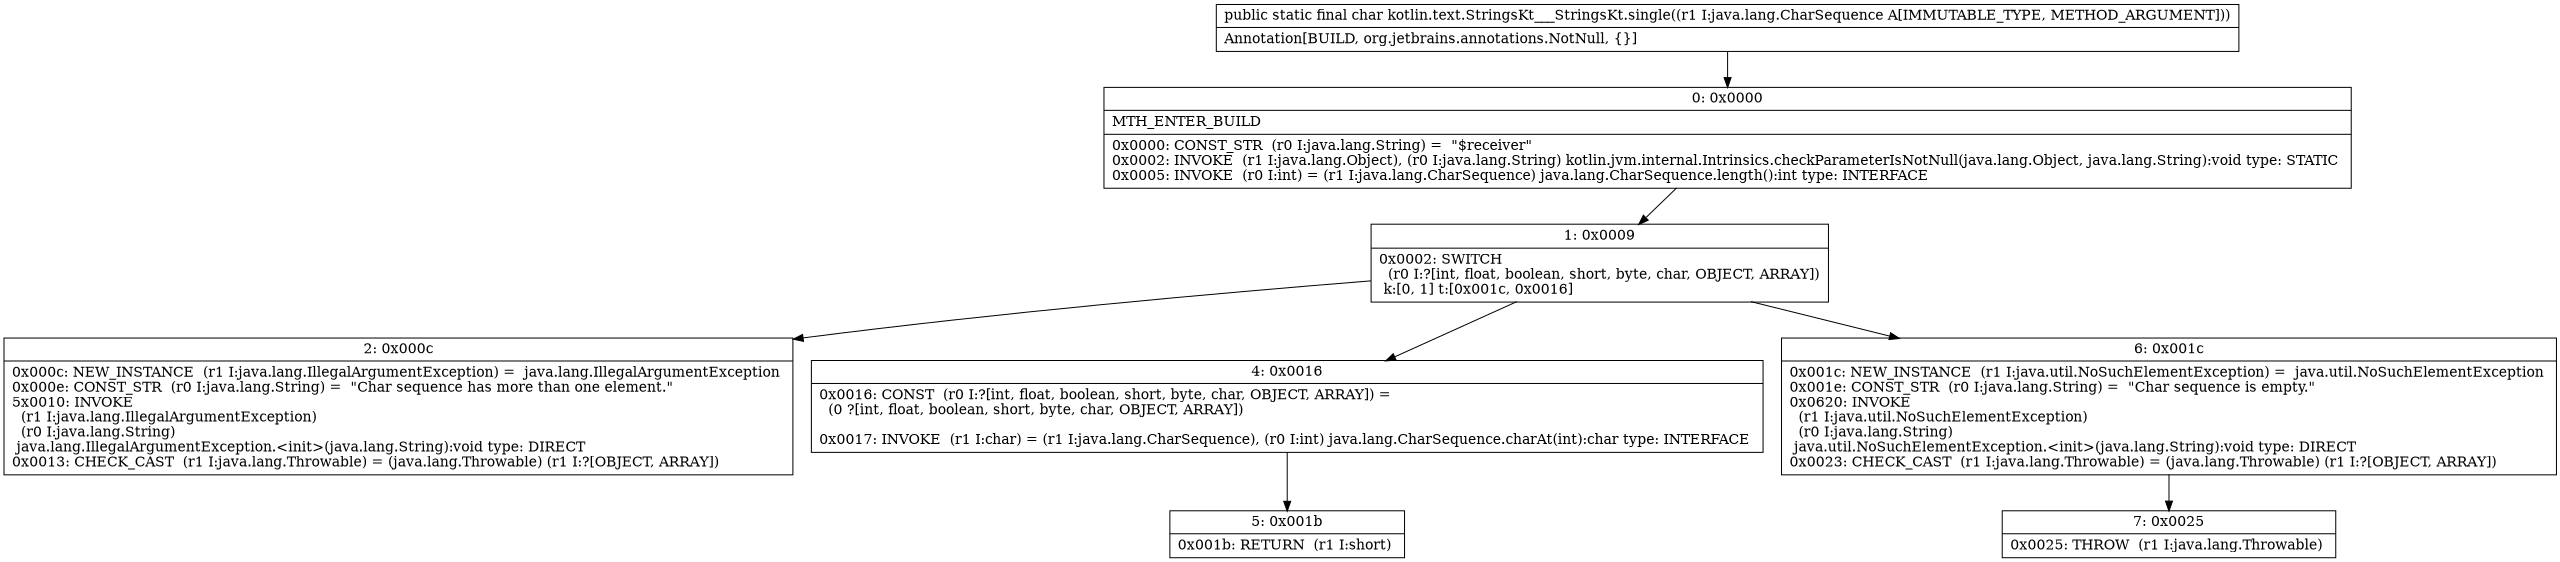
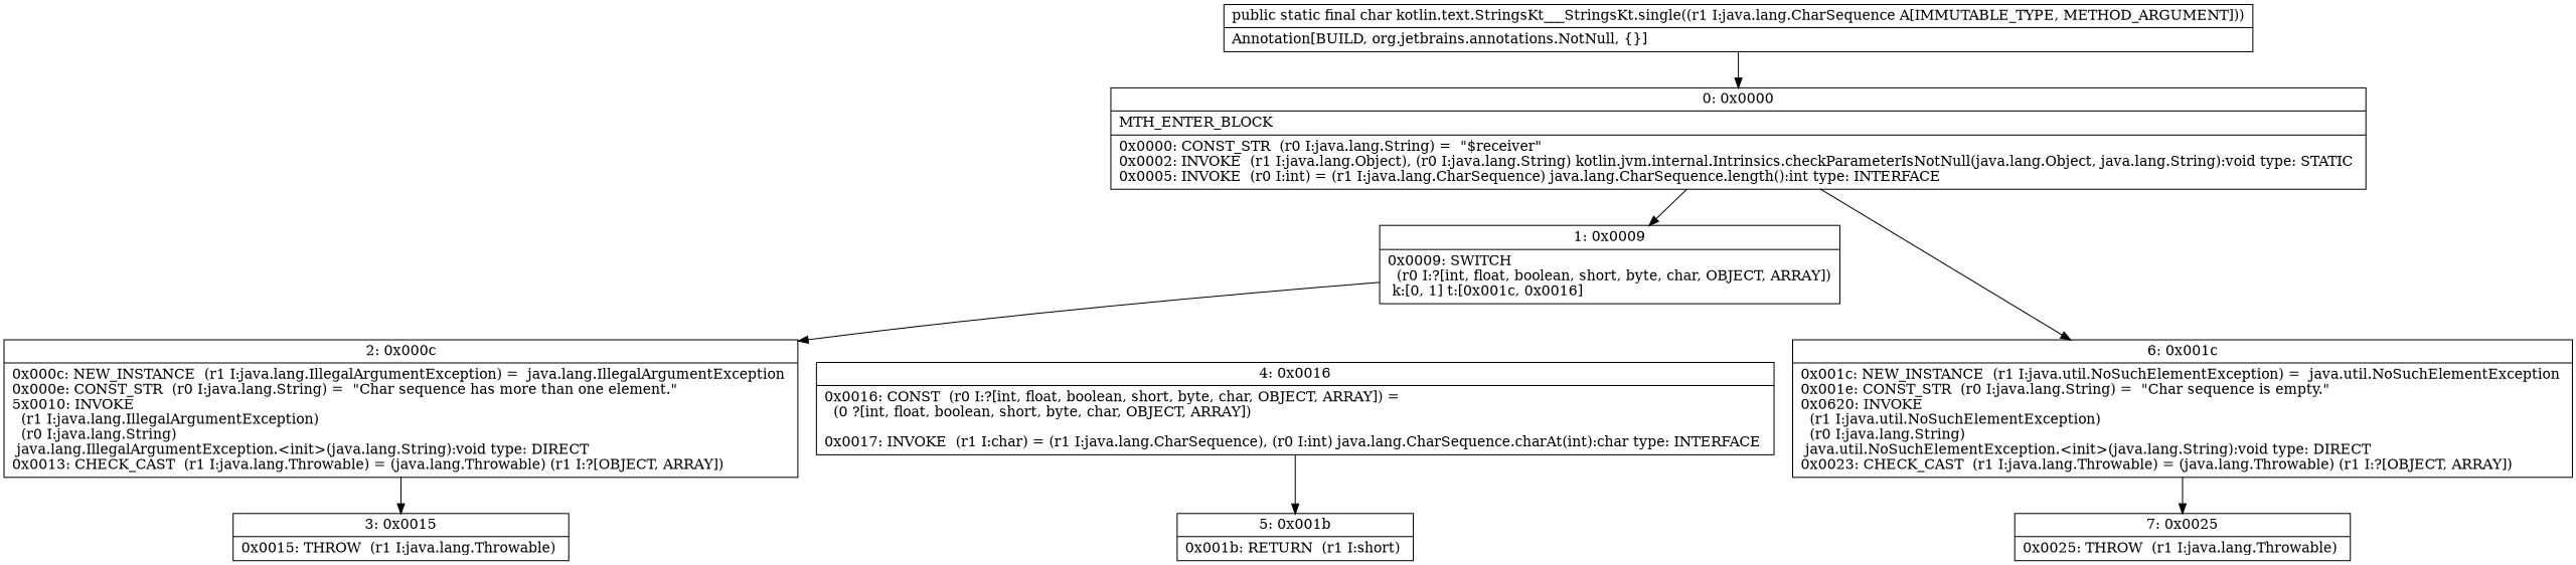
  digraph {
    node [shape=record]
-   n1 [label="{0\:\ 0x0000|MTH_ENTER_BUILD\l|0x0000: CONST_STR  (r0 I:java.lang.String) =  \"$receiver\" \l0x0002: INVOKE  (r1 I:java.lang.Object), (r0 I:java.lang.String) kotlin.jvm.internal.Intrinsics.checkParameterIsNotNull(java.lang.Object, java.lang.String):void type: STATIC \l0x0005: INVOKE  (r0 I:int) = (r1 I:java.lang.CharSequence) java.lang.CharSequence.length():int type: INTERFACE \l}"]
-   n2 [label="{1\:\ 0x0009|0x0002: SWITCH  \l  (r0 I:?[int, float, boolean, short, byte, char, OBJECT, ARRAY])\l k:[0, 1] t:[0x001c, 0x0016] \l}"]
+   n1 [label="{0\:\ 0x0000|MTH_ENTER_BLOCK\l|0x0000: CONST_STR  (r0 I:java.lang.String) =  \"$receiver\" \l0x0002: INVOKE  (r1 I:java.lang.Object), (r0 I:java.lang.String) kotlin.jvm.internal.Intrinsics.checkParameterIsNotNull(java.lang.Object, java.lang.String):void type: STATIC \l0x0005: INVOKE  (r0 I:int) = (r1 I:java.lang.CharSequence) java.lang.CharSequence.length():int type: INTERFACE \l}"]
+   n2 [label="{1\:\ 0x0009|0x0009: SWITCH  \l  (r0 I:?[int, float, boolean, short, byte, char, OBJECT, ARRAY])\l k:[0, 1] t:[0x001c, 0x0016] \l}"]
    n3 [label="{2\:\ 0x000c|0x000c: NEW_INSTANCE  (r1 I:java.lang.IllegalArgumentException) =  java.lang.IllegalArgumentException \l0x000e: CONST_STR  (r0 I:java.lang.String) =  \"Char sequence has more than one element.\" \l5x0010: INVOKE  \l  (r1 I:java.lang.IllegalArgumentException)\l  (r0 I:java.lang.String)\l java.lang.IllegalArgumentException.\<init\>(java.lang.String):void type: DIRECT \l0x0013: CHECK_CAST  (r1 I:java.lang.Throwable) = (java.lang.Throwable) (r1 I:?[OBJECT, ARRAY]) \l}"]
    n4 [label="{4\:\ 0x0016|0x0016: CONST  (r0 I:?[int, float, boolean, short, byte, char, OBJECT, ARRAY]) = \l  (0 ?[int, float, boolean, short, byte, char, OBJECT, ARRAY])\l \l0x0017: INVOKE  (r1 I:char) = (r1 I:java.lang.CharSequence), (r0 I:int) java.lang.CharSequence.charAt(int):char type: INTERFACE \l}"]
    n5 [label="{6\:\ 0x001c|0x001c: NEW_INSTANCE  (r1 I:java.util.NoSuchElementException) =  java.util.NoSuchElementException \l0x001e: CONST_STR  (r0 I:java.lang.String) =  \"Char sequence is empty.\" \l0x0620: INVOKE  \l  (r1 I:java.util.NoSuchElementException)\l  (r0 I:java.lang.String)\l java.util.NoSuchElementException.\<init\>(java.lang.String):void type: DIRECT \l0x0023: CHECK_CAST  (r1 I:java.lang.Throwable) = (java.lang.Throwable) (r1 I:?[OBJECT, ARRAY]) \l}"]
+   n6 [label="{3\:\ 0x0015|0x0015: THROW  (r1 I:java.lang.Throwable) \l}"]
    n7 [label="{5\:\ 0x001b|0x001b: RETURN  (r1 I:short) \l}"]
    n8 [label="{7\:\ 0x0025|0x0025: THROW  (r1 I:java.lang.Throwable) \l}"]
    n9 [label="{public static final char kotlin.text.StringsKt___StringsKt.single((r1 I:java.lang.CharSequence A[IMMUTABLE_TYPE, METHOD_ARGUMENT]))  | Annotation[BUILD, org.jetbrains.annotations.NotNull, \{\}]\l}"]
    n1 -> n2
    n2 -> n3
-   n2 -> n4
-   n2 -> n5
+   n1 -> n5
+   n3 -> n6
    n4 -> n7
    n5 -> n8
    n9 -> n1
  }
